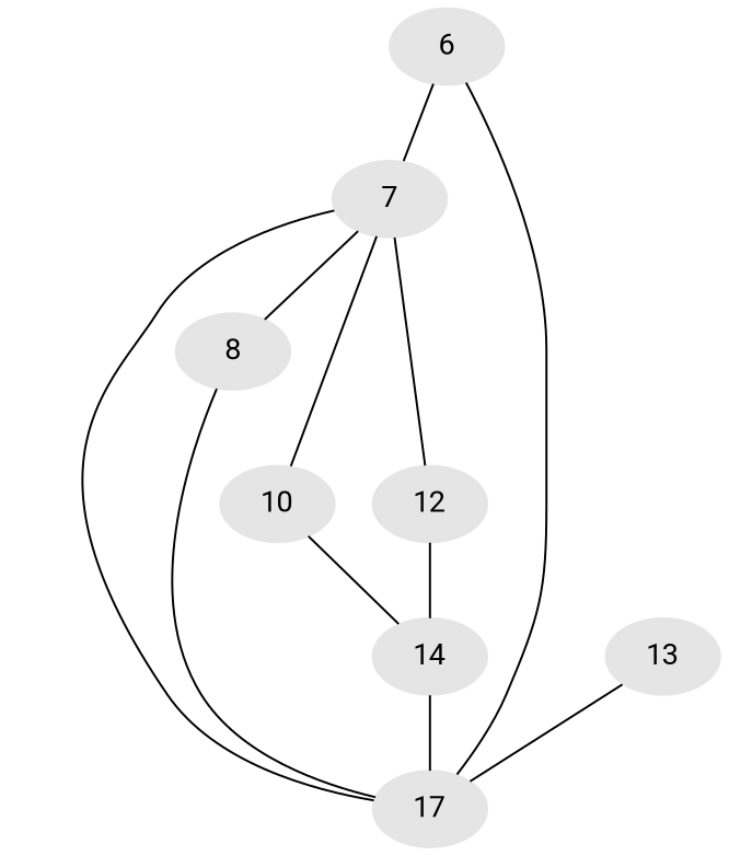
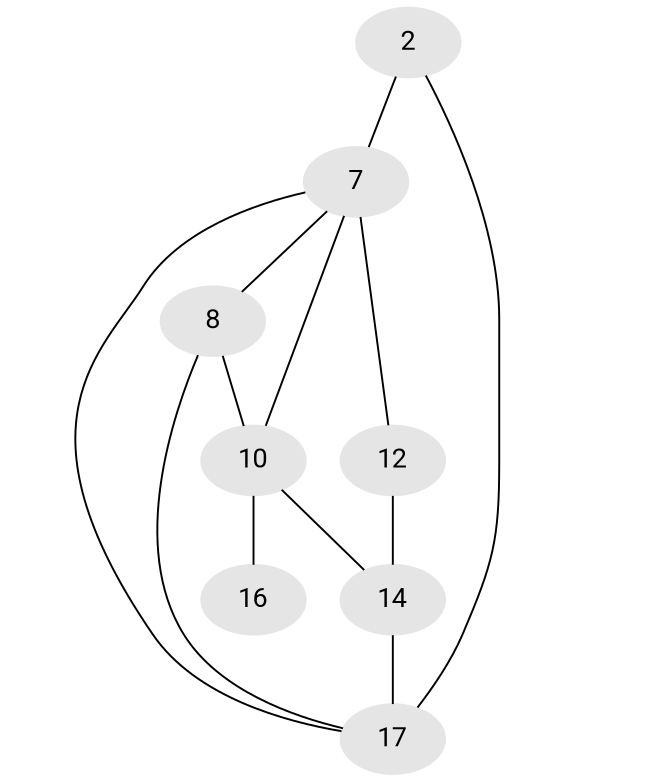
  graph {
    fontname=Roboto
    node [color=gray90 fontname=Roboto style=filled]
    edge [fontname=Roboto weight=1.0]
-   6
+   6 [label=2]
    7
    17
    8
    10
    12
    14
-   13
+   16
    6 -- 7
    6 -- 17
    7 -- 17
    7 -- 8
    7 -- 10
    7 -- 12 [weight=2.0]
    8 -- 17
+   8 -- 10
    10 -- 14
+   10 -- 16
    12 -- 14 [weight=2.0]
    14 -- 17
-   13 -- 17
  }
